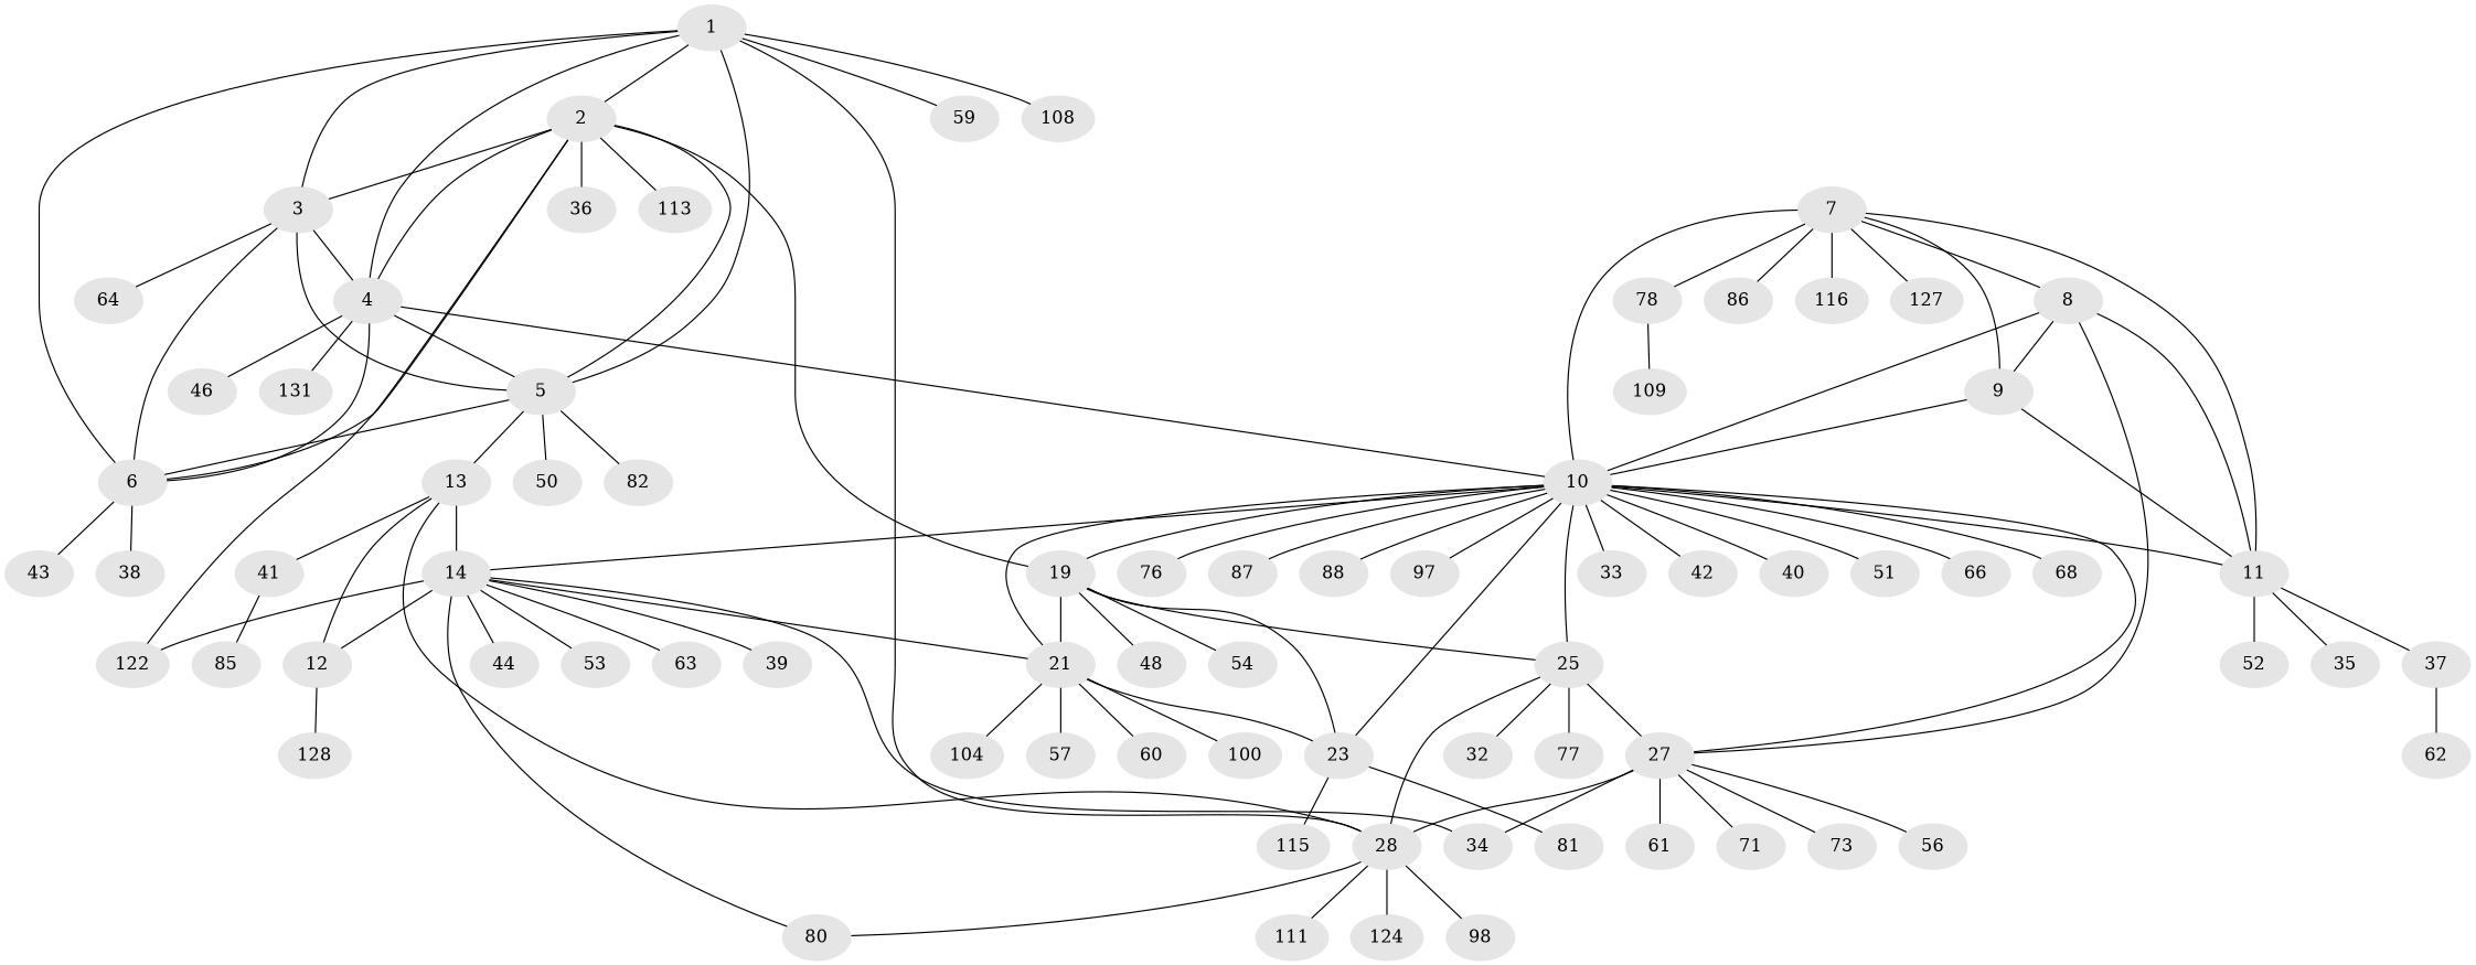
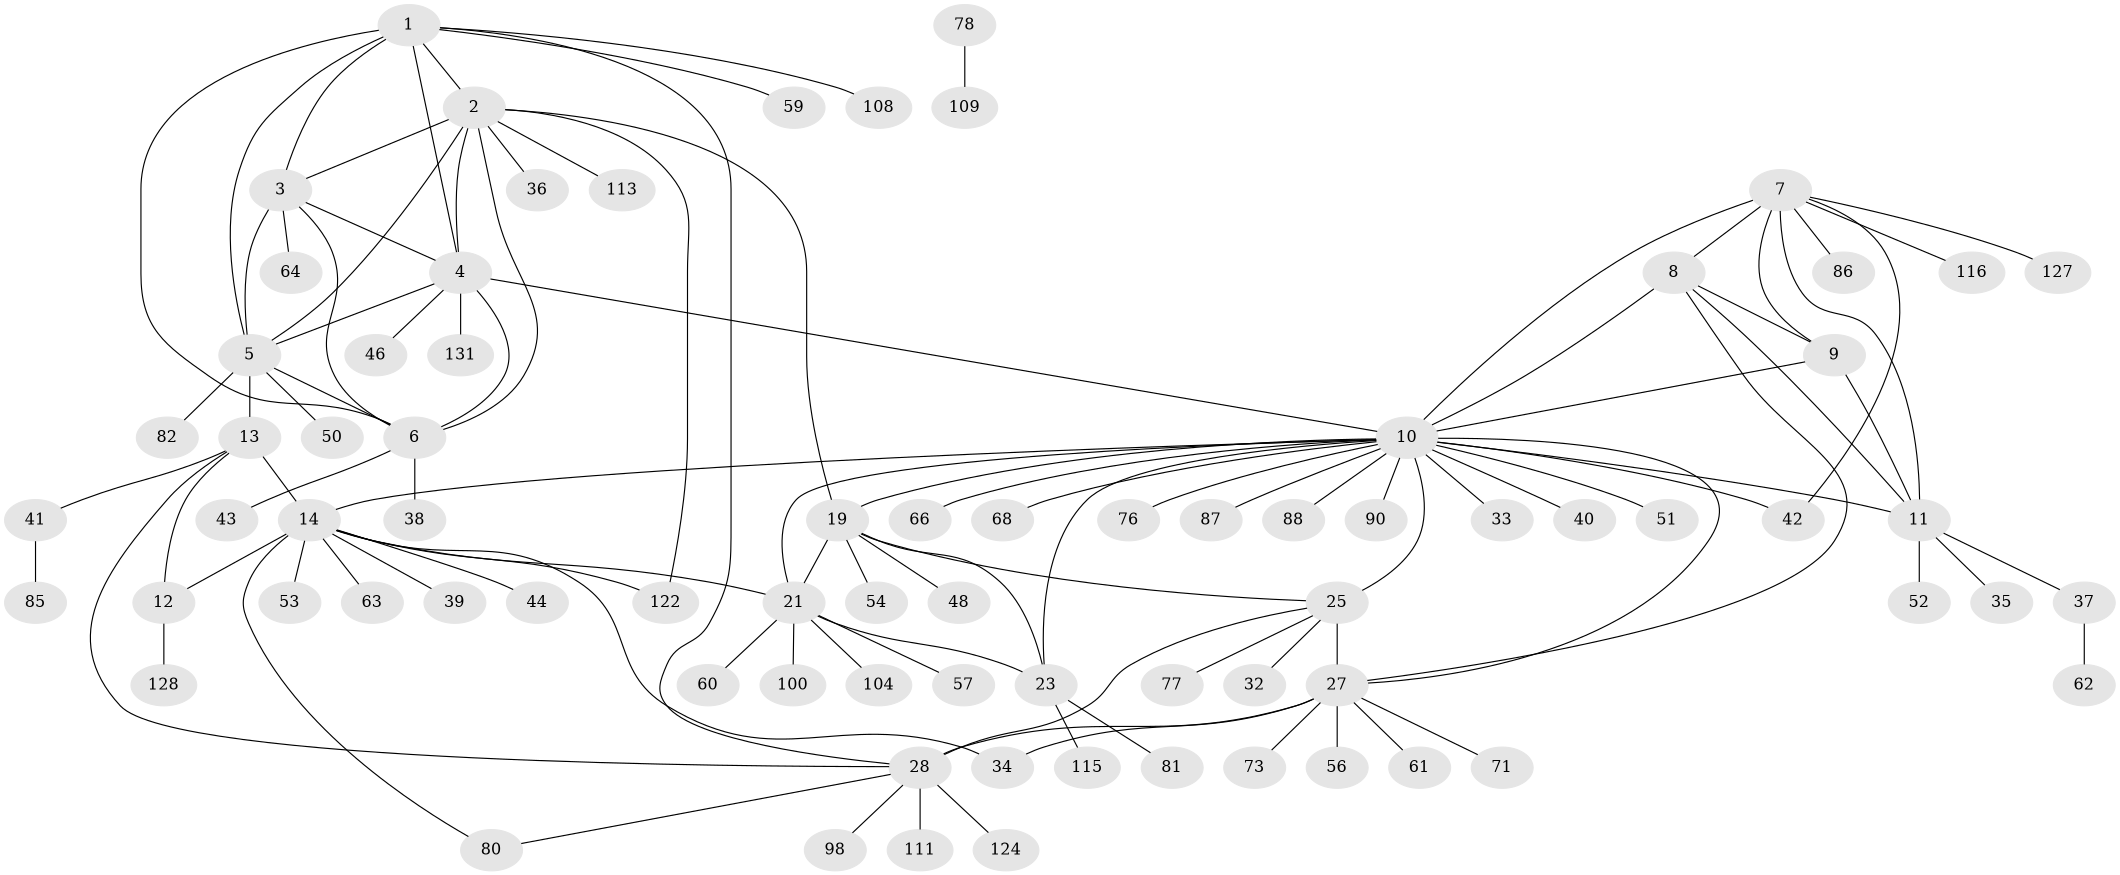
  graph {
    node [color=gray90 style=filled]
    2 [super="+67"]
    3
    4 [super="+47"]
    5
    6 [super="+69"]
    19 [super="+20+84+72"]
    36
    113
    122
    1
    28
    59
    108
    64 [super="+110"]
    10 [super="+12"]
    46
    131
    13 [super="+15+94+120+96"]
    50
    82 [super="+123"]
    38
    43
    80
    98
    111
    124
    21 [super="+24"]
    23
    25 [super="+31+118+126+112+26"]
    48 [super="+83+91"]
    54
    11
    27 [super="+29+99+70+45"]
    14 [super="+16+17"]
    33
    42 [super="+103+130"]
    n37 [label=40]
    51
    66
    68
    76
    87
    88
-   97 [super="+114"]
+   97 [super="+114" label=90]
    n45 [label=12]
    41
    7 [super="+79"]
    8
    9 [super="+74"]
    78
    86
    116
    127
    35
    37 [super="+117"]
    52
    n57 [label=109]
    34
    56
    61
    71
    73
    39
    44 [super="+90"]
    53
    63
    57
    60
    100
    104
    81
    115
    32
    77
    62
    128
    85
    2 -- 3
    2 -- 4
    2 -- 5
    2 -- 6
    2 -- 19
    2 -- 36
    2 -- 113
    2 -- 122
    3 -- 4
    3 -- 5
    3 -- 6
    3 -- 64
    4 -- 5
    4 -- 6
    4 -- 10
    4 -- 46
    4 -- 131
    5 -- 6
    5 -- 13
    5 -- 50
    5 -- 82
    6 -- 38
    6 -- 43
    19 -- 21 [weight=4]
    19 -- 23 [weight=2]
    19 -- 25
    19 -- 48
    19 -- 54
    1 -- 2
    1 -- 3
    1 -- 4
    1 -- 5
    1 -- 6
    1 -- 28
    1 -- 59
    1 -- 108
    28 -- 80
    28 -- 98
    28 -- 111
    28 -- 124
    10 -- 19 [weight=3]
    10 -- 21 [weight=2]
    10 -- 23
    10 -- 25
    10 -- 11 [weight=2]
    10 -- 27
    10 -- 14
    10 -- 33
    10 -- 42
    10 -- n37
    10 -- 51
    10 -- 66
    10 -- 68
    10 -- 76
    10 -- 87
    10 -- 88
    10 -- 97
    13 -- 28
    13 -- 14 [weight=6]
    13 -- n45 [weight=2]
    13 -- 41
    21 -- 23 [weight=2]
    21 -- 57
    21 -- 60
    21 -- 100
    21 -- 104
    23 -- 81
    23 -- 115
    25 -- 28 [weight=3]
    25 -- 27 [weight=6]
    25 -- 32
    25 -- 77
    11 -- 35
    11 -- 37
    11 -- 52
    27 -- 28 [weight=2]
    27 -- 34 [weight=2]
    27 -- 56
    27 -- 61
    27 -- 71
    27 -- 73
    14 -- 122
    14 -- 80
    14 -- 21
    14 -- n45 [weight=3]
    14 -- 34
    14 -- 39
    14 -- 44
    14 -- 53
    14 -- 63
    n45 -- 128
    41 -- 85
    7 -- 10 [weight=2]
    7 -- 11
    7 -- 8
    7 -- 9
-   7 -- 78
+   7 -- 42
    7 -- 86
    7 -- 116
    7 -- 127
    8 -- 10 [weight=2]
    8 -- 11
    8 -- 27
    8 -- 9
    9 -- 10 [weight=2]
    9 -- 11
    78 -- n57
    37 -- 62
  }
